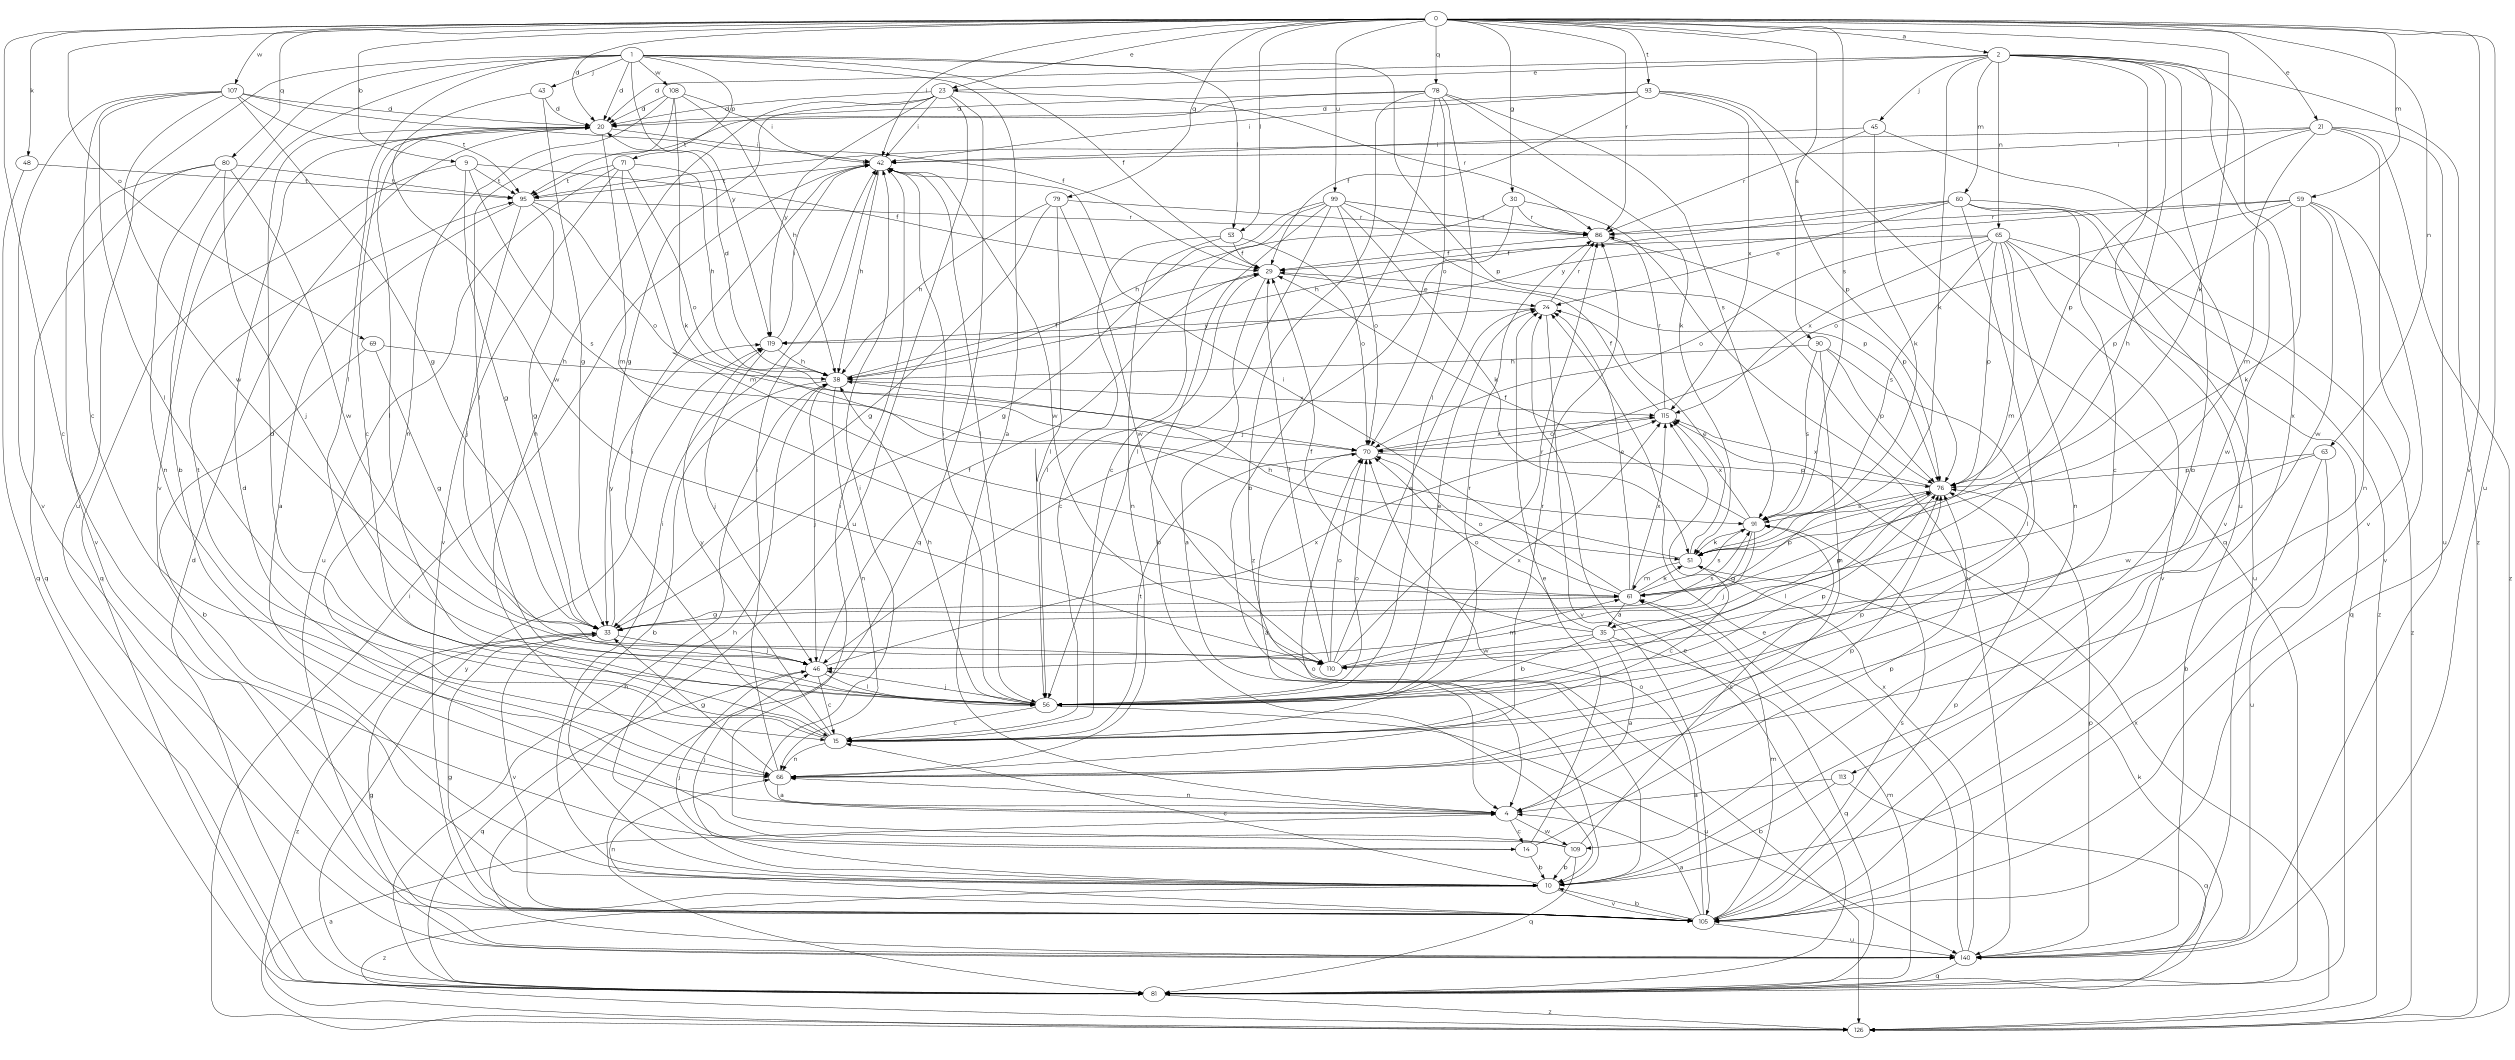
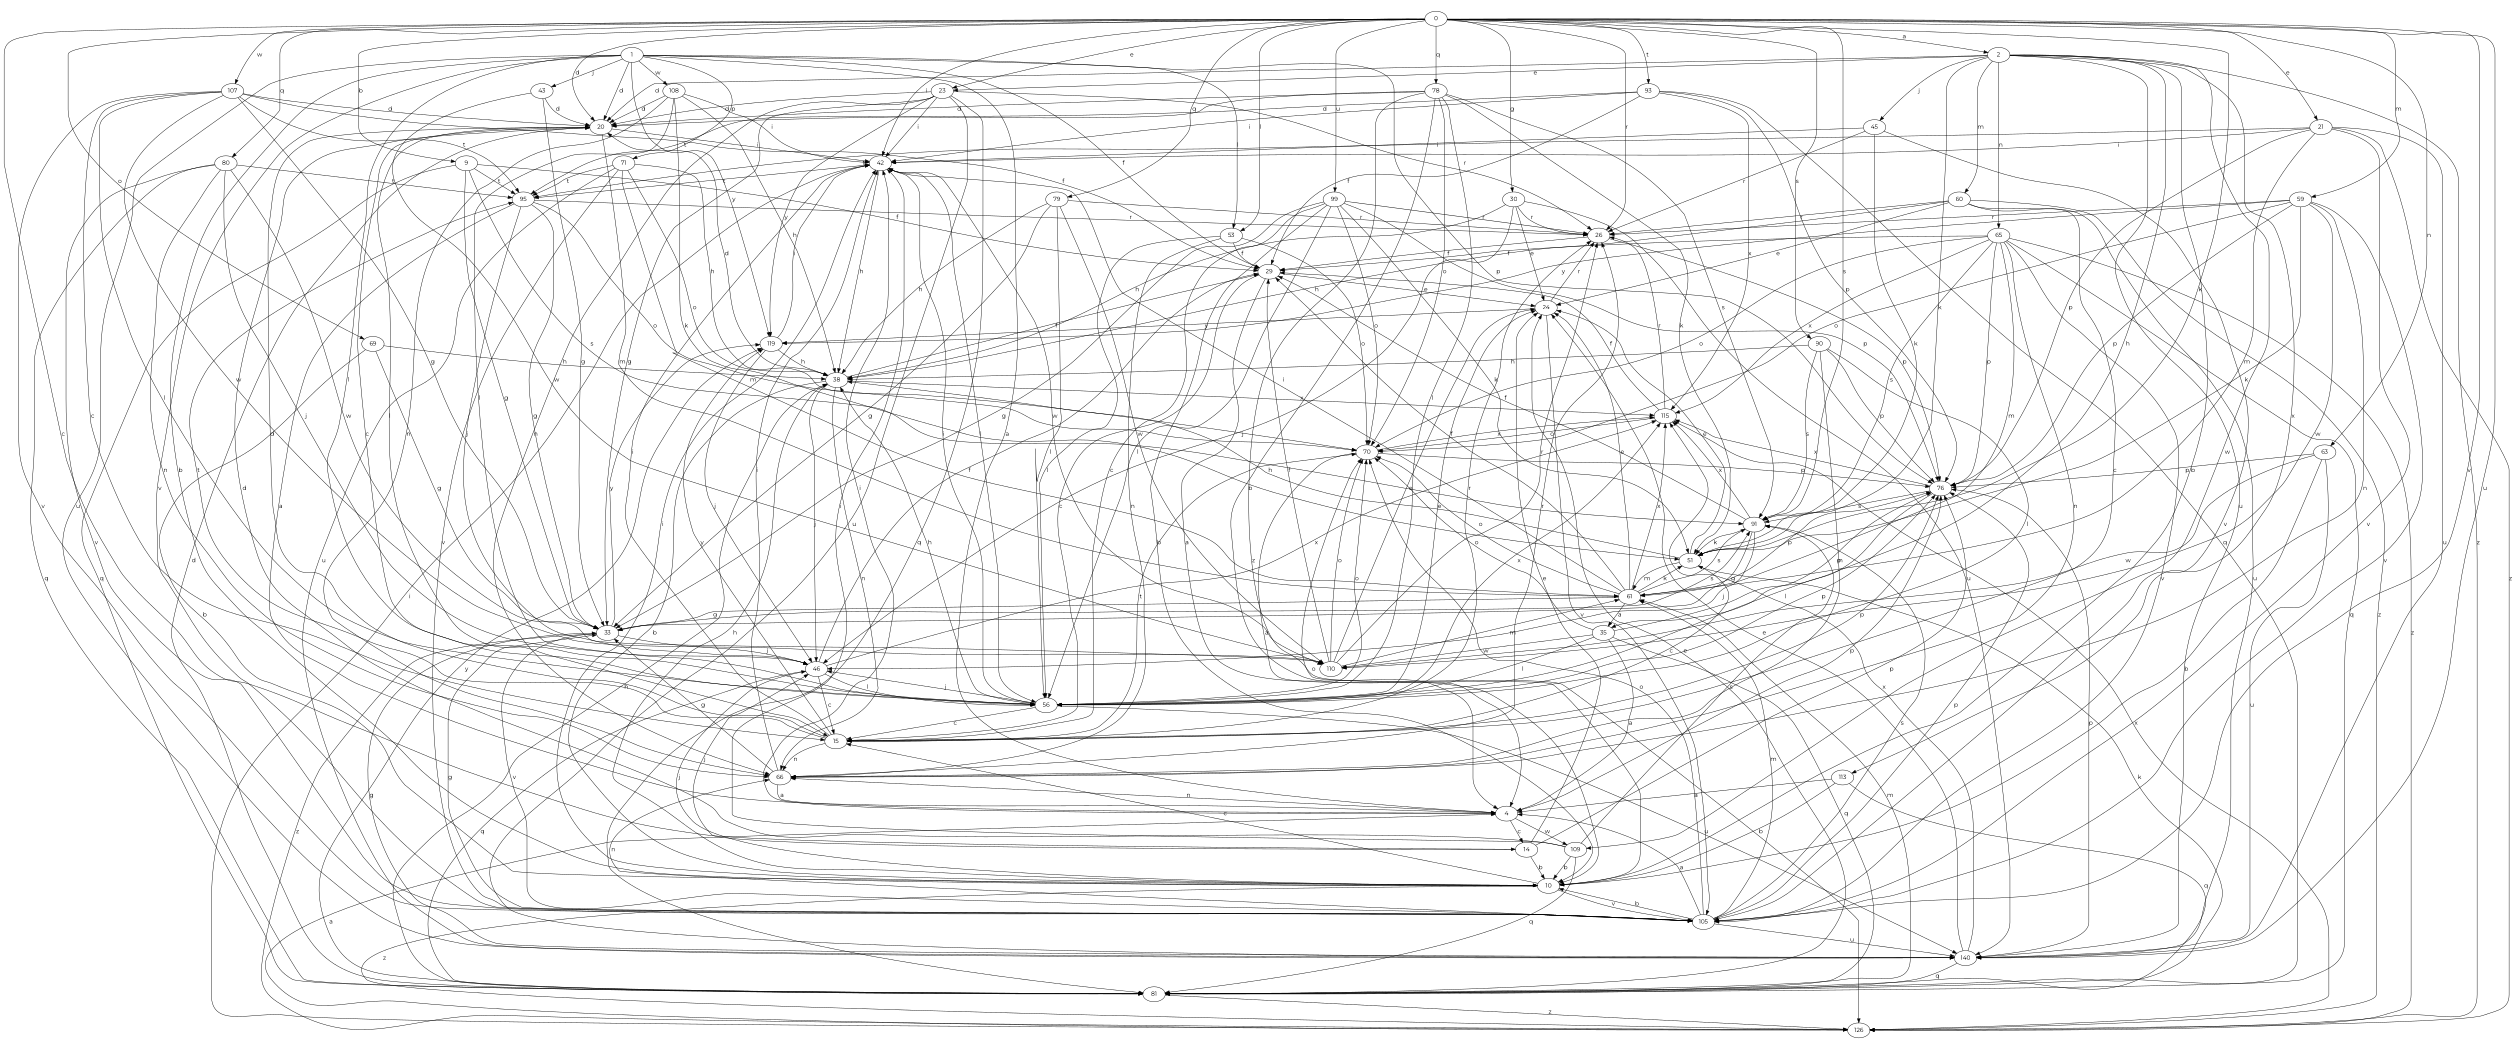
  strict digraph {
    fontname=Montserrat
    node [fontname=Montserrat]
    edge [fontname=Montserrat]
    0
    2
    9
    14
    20
    21
    23
    30
    42
-   48
    51
    53
    59
    63
    69
    78
    79
    80
-   86
+   86 [label=26]
    90
    91
    93
    99
    n24 [label=140]
    105
    107
    10
    35
    45
    60
    65
    109
    113
    126
    29
    33
    81
    95
    76
    46
    24
    56
    15
    61
    119
    66
    38
    110
    70
    115
    4
    1
    43
    71
    108
    0 -> 2 [label=a]
    0 -> 9 [label=b]
    0 -> 14 [label=c]
    0 -> 20 [label=d]
    0 -> 21 [label=e]
    0 -> 23 [label=e]
    0 -> 30 [label=g]
    0 -> 42 [label=i]
-   0 -> 48 [label=k]
    0 -> 51 [label=k]
    0 -> 53 [label=l]
    0 -> 59 [label=m]
    0 -> 63 [label=n]
    0 -> 69 [label=o]
    0 -> 78 [label=q]
    0 -> 79 [label=q]
    0 -> 80 [label=q]
    0 -> 86 [label=r]
    0 -> 90 [label=s]
    0 -> 91 [label=s]
    0 -> 93 [label=t]
    0 -> 99 [label=u]
    0 -> n24 [label=u]
    0 -> 105 [label=v]
    0 -> 107 [label=w]
    2 -> 20 [label=d]
    2 -> 23 [label=e]
    2 -> 51 [label=k]
    2 -> n24 [label=u]
    2 -> 10 [label=b]
    2 -> 35 [label=h]
    2 -> 45 [label=j]
    2 -> 60 [label=m]
    2 -> 65 [label=n]
    2 -> 109 [label=w]
    2 -> 113 [label=x]
    2 -> 126 [label=z]
    9 -> 91 [label=s]
    9 -> 29 [label=f]
    9 -> 33 [label=g]
    9 -> 81 [label=q]
    9 -> 95 [label=t]
    14 -> 10 [label=b]
    14 -> 76 [label=p]
    14 -> 46 [label=j]
    14 -> 24 [label=e]
    20 -> 42 [label=i]
    20 -> 56 [label=l]
    20 -> 15 [label=c]
    20 -> 61 [label=m]
    21 -> 42 [label=i]
    21 -> n24 [label=u]
    21 -> 105 [label=v]
    21 -> 126 [label=z]
    21 -> 95 [label=t]
    21 -> 76 [label=p]
    21 -> 61 [label=m]
    23 -> 20 [label=d]
    23 -> 42 [label=i]
    23 -> 86 [label=r]
    23 -> n24 [label=u]
    23 -> 33 [label=g]
    23 -> 81 [label=q]
    23 -> 119 [label=y]
    23 -> 66 [label=n]
    30 -> 86 [label=r]
    30 -> n24 [label=u]
    30 -> 46 [label=j]
+   30 -> 24 [label=e]
    30 -> 38 [label=h]
    42 -> 95 [label=t]
    42 -> 56 [label=l]
    42 -> 38 [label=h]
    42 -> 110 [label=w]
-   48 -> 81 [label=q]
-   48 -> 95 [label=t]
    51 -> 24 [label=e]
    51 -> 15 [label=c]
    51 -> 61 [label=m]
    51 -> 38 [label=h]
    53 -> 29 [label=f]
    53 -> 56 [label=l]
    53 -> 66 [label=n]
    53 -> 70 [label=o]
    59 -> 51 [label=k]
    59 -> 86 [label=r]
    59 -> 105 [label=v]
    59 -> 76 [label=p]
    59 -> 119 [label=y]
    59 -> 66 [label=n]
    59 -> 110 [label=w]
    59 -> 70 [label=o]
    63 -> n24 [label=u]
    63 -> 10 [label=b]
    63 -> 76 [label=p]
    63 -> 110 [label=w]
    69 -> 10 [label=b]
    69 -> 33 [label=g]
    69 -> 38 [label=h]
    78 -> 20 [label=d]
    78 -> 51 [label=k]
    78 -> 91 [label=s]
    78 -> 10 [label=b]
    78 -> 126 [label=z]
    78 -> 95 [label=t]
    78 -> 56 [label=l]
    78 -> 70 [label=o]
    79 -> 86 [label=r]
    79 -> 33 [label=g]
    79 -> 56 [label=l]
    79 -> 38 [label=h]
    79 -> 110 [label=w]
    80 -> 105 [label=v]
    80 -> 81 [label=q]
    80 -> 95 [label=t]
    80 -> 46 [label=j]
    80 -> 66 [label=n]
    80 -> 110 [label=w]
    86 -> 29 [label=f]
    86 -> 76 [label=p]
    90 -> 91 [label=s]
    90 -> 76 [label=p]
    90 -> 56 [label=l]
    90 -> 66 [label=n]
    90 -> 38 [label=h]
    91 -> 51 [label=k]
    91 -> 29 [label=f]
    91 -> 33 [label=g]
    91 -> 46 [label=j]
    91 -> 115 [label=x]
    93 -> 20 [label=d]
    93 -> 42 [label=i]
    93 -> 29 [label=f]
    93 -> 81 [label=q]
    93 -> 76 [label=p]
    93 -> 115 [label=x]
    99 -> 51 [label=k]
    99 -> 86 [label=r]
    99 -> 10 [label=b]
    99 -> 33 [label=g]
    99 -> 76 [label=p]
    99 -> 56 [label=l]
    99 -> 15 [label=c]
    99 -> 70 [label=o]
    n24 -> 33 [label=g]
    n24 -> 81 [label=q]
    n24 -> 76 [label=p]
    n24 -> 24 [label=e]
    n24 -> 115 [label=x]
    105 -> 91 [label=s]
    105 -> n24 [label=u]
    105 -> 10 [label=b]
    105 -> 33 [label=g]
    105 -> 76 [label=p]
    105 -> 61 [label=m]
    105 -> 66 [label=n]
    105 -> 70 [label=o]
    105 -> 4 [label=a]
    107 -> 20 [label=d]
    107 -> 105 [label=v]
    107 -> 29 [label=f]
    107 -> 33 [label=g]
    107 -> 95 [label=t]
    107 -> 56 [label=l]
    107 -> 15 [label=c]
    107 -> 110 [label=w]
    10 -> 42 [label=i]
    10 -> 105 [label=v]
    10 -> 126 [label=z]
    10 -> 46 [label=j]
    10 -> 15 [label=c]
    10 -> 38 [label=h]
    10 -> 70 [label=o]
-   35 -> 29 [label=f]
+   61 -> 29 [label=f]
    35 -> 81 [label=q]
    35 -> 76 [label=p]
-   35 -> 56 [label=b]
+   35 -> 56 [label=l]
    35 -> 110 [label=w]
    35 -> 70 [label=o]
    35 -> 4 [label=a]
    45 -> 42 [label=i]
    45 -> 51 [label=k]
    45 -> 86 [label=r]
    45 -> 105 [label=v]
    60 -> 86 [label=r]
    60 -> n24 [label=u]
    60 -> 126 [label=z]
    60 -> 24 [label=e]
-   60 -> 56 [label=l]
    60 -> 15 [label=c]
    60 -> 38 [label=h]
    65 -> 91 [label=s]
    65 -> 105 [label=v]
    65 -> 126 [label=z]
    65 -> 29 [label=f]
    65 -> 81 [label=q]
    65 -> 76 [label=p]
    65 -> 61 [label=m]
    65 -> 66 [label=n]
    65 -> 70 [label=o]
    65 -> 115 [label=x]
    109 -> 20 [label=d]
    109 -> 42 [label=i]
    109 -> 91 [label=s]
    109 -> 10 [label=b]
    109 -> 81 [label=q]
    113 -> 10 [label=b]
    113 -> 81 [label=q]
    113 -> 4 [label=a]
    126 -> 42 [label=i]
    126 -> 115 [label=x]
    126 -> 4 [label=a]
    29 -> 24 [label=e]
    29 -> 15 [label=c]
    29 -> 4 [label=a]
    33 -> 91 [label=s]
    33 -> 105 [label=v]
    33 -> 126 [label=z]
    33 -> 46 [label=j]
    33 -> 119 [label=y]
    81 -> 20 [label=d]
    81 -> 51 [label=k]
    81 -> 126 [label=z]
    81 -> 24 [label=e]
    81 -> 61 [label=m]
    81 -> 119 [label=y]
    81 -> 38 [label=h]
    95 -> 86 [label=r]
    95 -> 33 [label=g]
    95 -> 46 [label=j]
    95 -> 70 [label=o]
    95 -> 4 [label=a]
    76 -> 91 [label=s]
    76 -> 56 [label=l]
    76 -> 115 [label=x]
    46 -> 29 [label=f]
    46 -> 81 [label=q]
    46 -> 56 [label=l]
    46 -> 15 [label=c]
    46 -> 115 [label=x]
    24 -> 86 [label=r]
    24 -> 105 [label=v]
    24 -> 119 [label=y]
    56 -> 42 [label=i]
    56 -> n24 [label=u]
    56 -> 76 [label=p]
    56 -> 46 [label=j]
    56 -> 24 [label=e]
    56 -> 15 [label=c]
    56 -> 38 [label=h]
    56 -> 70 [label=o]
    56 -> 115 [label=x]
    15 -> 20 [label=d]
    15 -> 42 [label=i]
    15 -> 86 [label=r]
    15 -> 95 [label=t]
    15 -> 76 [label=p]
    15 -> 119 [label=y]
    15 -> 66 [label=n]
    15 -> 70 [label=t]
    61 -> 42 [label=i]
    61 -> 51 [label=k]
    61 -> 91 [label=s]
    61 -> 35 [label=a]
    61 -> 33 [label=g]
    61 -> 76 [label=p]
    61 -> 24 [label=e]
    61 -> 70 [label=o]
    61 -> 115 [label=x]
    119 -> 42 [label=i]
    119 -> 46 [label=j]
    119 -> 38 [label=h]
    66 -> 42 [label=i]
    66 -> 86 [label=r]
    66 -> 33 [label=g]
    66 -> 4 [label=a]
    38 -> 20 [label=d]
    38 -> 10 [label=b]
    38 -> 29 [label=f]
    38 -> 46 [label=j]
    38 -> 66 [label=n]
    38 -> 115 [label=x]
    110 -> 86 [label=r]
    110 -> 29 [label=f]
    110 -> 24 [label=e]
    110 -> 61 [label=m]
    110 -> 70 [label=o]
    70 -> 76 [label=p]
    70 -> 115 [label=x]
    70 -> 4 [label=a]
    115 -> 86 [label=r]
    115 -> 29 [label=f]
    115 -> 70 [label=o]
    4 -> 14 [label=c]
    4 -> 42 [label=i]
    4 -> 109 [label=w]
    4 -> 76 [label=p]
    4 -> 66 [label=n]
    1 -> 20 [label=d]
    1 -> 53 [label=l]
    1 -> n24 [label=u]
    1 -> 105 [label=v]
    1 -> 10 [label=b]
    1 -> 29 [label=f]
    1 -> 76 [label=p]
    1 -> 56 [label=l]
    1 -> 119 [label=y]
    1 -> 4 [label=a]
    1 -> 43 [label=j]
    1 -> 71 [label=p]
    1 -> 108 [label=w]
    43 -> 20 [label=d]
    43 -> 33 [label=g]
    43 -> 110 [label=w]
    71 -> n24 [label=u]
    71 -> 105 [label=v]
    71 -> 95 [label=t]
    71 -> 61 [label=m]
    71 -> 38 [label=h]
    71 -> 70 [label=o]
    108 -> 20 [label=d]
    108 -> 42 [label=i]
    108 -> 51 [label=k]
    108 -> 56 [label=l]
    108 -> 66 [label=n]
    108 -> 38 [label=h]
  }
